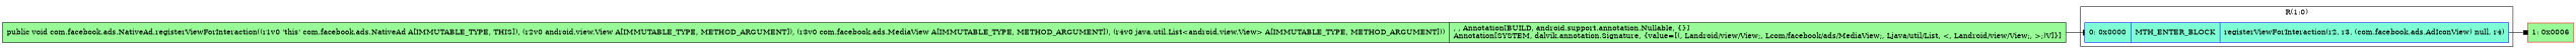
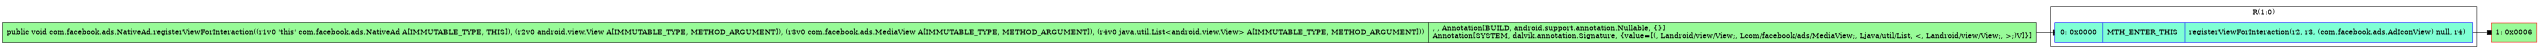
  digraph {
    rankdir=LR
    node [shape=record style=filled fillcolor=palegreen]
-   n1 [color=blue label="{0\:\ 0x0000|MTH_ENTER_BLOCK\l|registerViewForInteraction(r2, r3, (com.facebook.ads.AdIconView) null, r4)\l}" fillcolor=aquamarine]
+   n1 [color=blue label="{0\:\ 0x0000|MTH_ENTER_THIS\l|registerViewForInteraction(r2, r3, (com.facebook.ads.AdIconView) null, r4)\l}" fillcolor=aquamarine]
    n2 [color=red label="{1\:\ 0x0006}"]
    n3 [label="{public void com.facebook.ads.NativeAd.registerViewForInteraction((r1v0 'this' com.facebook.ads.NativeAd A[IMMUTABLE_TYPE, THIS]), (r2v0 android.view.View A[IMMUTABLE_TYPE, METHOD_ARGUMENT]), (r3v0 com.facebook.ads.MediaView A[IMMUTABLE_TYPE, METHOD_ARGUMENT]), (r4v0 java.util.List\<android.view.View\> A[IMMUTABLE_TYPE, METHOD_ARGUMENT]))  | , , Annotation[BUILD, android.support.annotation.Nullable, \{\}]\lAnnotation[SYSTEM, dalvik.annotation.Signature, \{value=[(, Landroid\/view\/View;, Lcom\/facebook\/ads\/MediaView;, Ljava\/util\/List, \<, Landroid\/view\/View;, \>;)V]\}]\l}"]
    subgraph cluster_1 {
      label="R(1:0)"
      n1
    }
    n1 -> n2 [arrowhead=box]
    n3 -> n1 [arrowhead=tee]
  }
